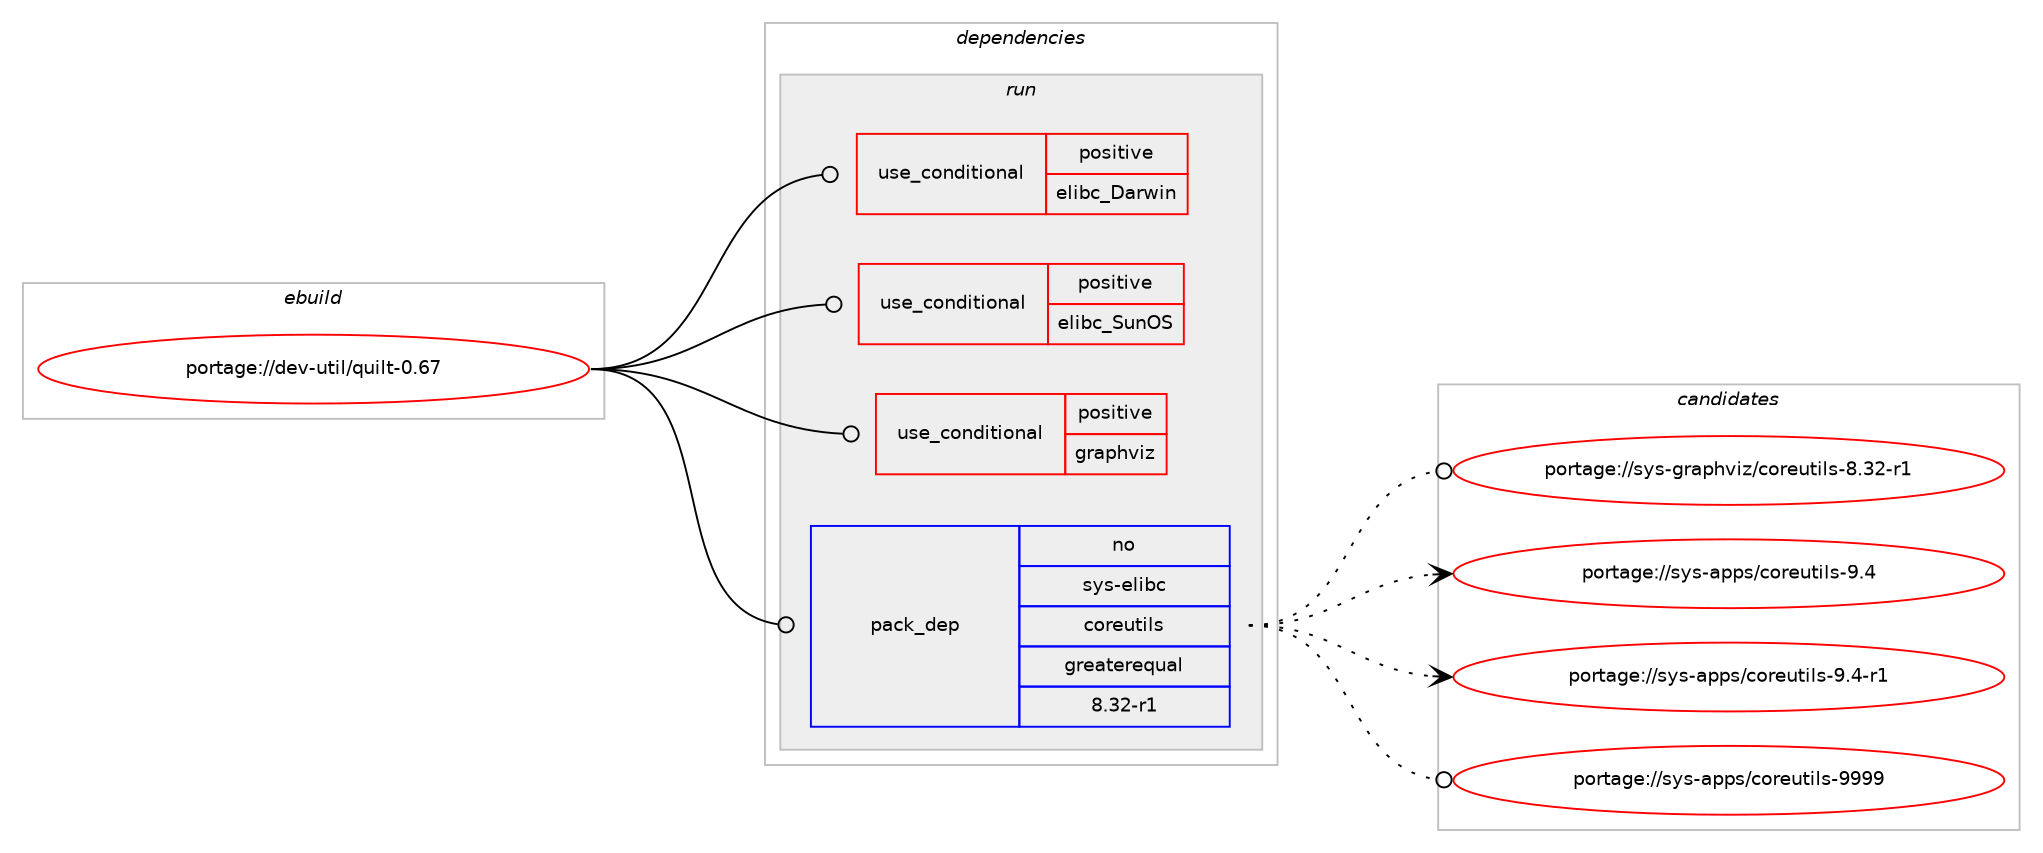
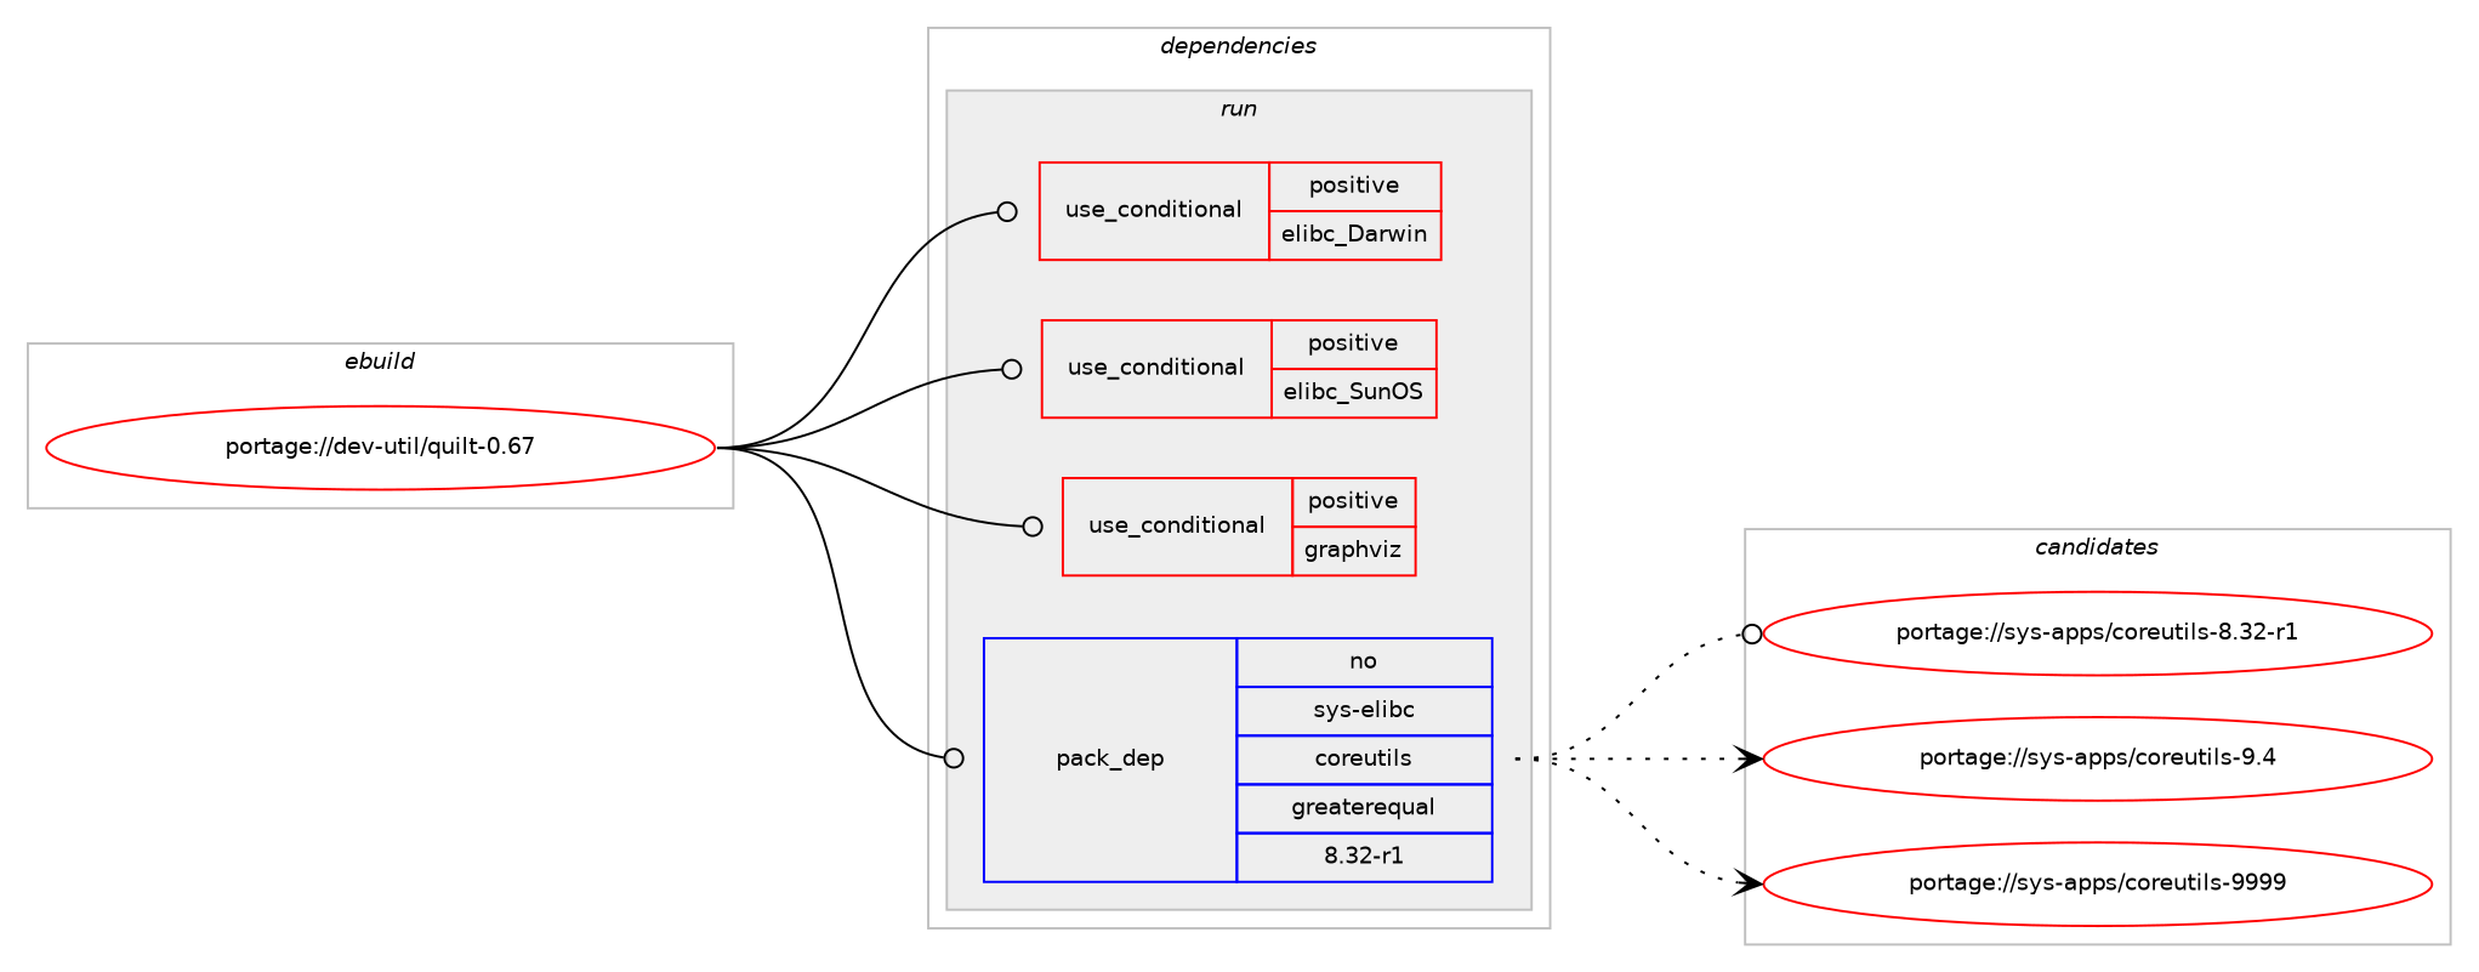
  digraph {
    compound=true
    concentrate=true
    fontname=Helvetica
    fontsize=10
    newrank=true
    rankdir=LR
    ranksep=1.5
    node [color=red fontname=Helvetica fontsize=10]
    edge [arrowhead=odot headport=w style=solid tailport=e weight=20]
    n1 [label="portage://dev-util/quilt-0.67" width=4]
    n2 [label=<<TABLE BORDER="0" CELLBORDER="1" CELLSPACING="0" CELLPADDING="4"><TR><TD ROWSPAN="3" CELLPADDING="10">use_conditional</TD></TR><TR><TD>positive</TD></TR><TR><TD>elibc_Darwin</TD></TR></TABLE>> shape=none]
    n3 [label=<<TABLE BORDER="0" CELLBORDER="1" CELLSPACING="0" CELLPADDING="4"><TR><TD ROWSPAN="3" CELLPADDING="10">use_conditional</TD></TR><TR><TD>positive</TD></TR><TR><TD>elibc_SunOS</TD></TR></TABLE>> shape=none]
    n4 [label=<<TABLE BORDER="0" CELLBORDER="1" CELLSPACING="0" CELLPADDING="4"><TR><TD ROWSPAN="3" CELLPADDING="10">use_conditional</TD></TR><TR><TD>positive</TD></TR><TR><TD>graphviz</TD></TR></TABLE>> shape=none]
    n5 [color=blue label=<<TABLE BORDER="0" CELLBORDER="1" CELLSPACING="0" CELLPADDING="4" WIDTH="220"><TR><TD ROWSPAN="6" CELLPADDING="30">pack_dep</TD></TR><TR><TD WIDTH="110">no</TD></TR><TR><TD>sys-elibc</TD></TR><TR><TD>coreutils</TD></TR><TR><TD>greaterequal</TD></TR><TR><TD>8.32-r1</TD></TR></TABLE>> shape=none]
-   n6 [label="portage://sys-graphviz/coreutils-8.32-r1" width=4]
+   n6 [label="portage://sys-apps/coreutils-8.32-r1" width=4]
    n7 [label="portage://sys-apps/coreutils-9.4" width=4]
-   n8 [label="portage://sys-apps/coreutils-9.4-r1" width=4]
    n9 [label="portage://sys-apps/coreutils-9999" width=4]
    subgraph cluster_1 {
      color=gray
      label=<<i>ebuild</i>>
      rank=same
      n1
    }
    subgraph cluster_2 {
      color=gray
      label=<<i>dependencies</i>>
      subgraph cluster_3 {
        color=gray
        fillcolor="#eeeeee"
        label=<<i>compile</i>>
        style=filled
      }
      subgraph cluster_4 {
        color=gray
        fillcolor="#eeeeee"
        label=<<i>compile and run</i>>
        style=filled
      }
      subgraph cluster_5 {
        color=gray
        fillcolor="#eeeeee"
        label=<<i>run</i>>
        style=filled
        subgraph sub_6 {
          color=gray
          fillcolor="#eeeeee"
          label=<<i>run</i>>
          style=filled
          n2
        }
        subgraph sub_7 {
          color=gray
          fillcolor="#eeeeee"
          label=<<i>run</i>>
          style=filled
          n3
        }
        subgraph sub_8 {
          color=gray
          fillcolor="#eeeeee"
          label=<<i>run</i>>
          style=filled
          n4
        }
        subgraph sub_9 {
          color=gray
          fillcolor="#eeeeee"
          label=<<i>run</i>>
          style=filled
          n5
        }
      }
    }
    subgraph cluster_10 {
      color=gray
      label=<<i>candidates</i>>
      rank=same
      subgraph sub_11 {
        color=black
        label=<<i>candidates</i>>
        nodesep=1
        rank=same
        n6
        n7
-       n8
        n9
      }
    }
    n1 -> n2
    n1 -> n3
    n1 -> n4
    n1 -> n5
    n5 -> n6 [style=dotted weight=100]
    n5 -> n7 [arrowhead=vee style=dotted weight=100]
-   n5 -> n8 [arrowhead=vee style=dotted weight=100]
-   n5 -> n9 [style=dotted weight=100]
+   n5 -> n9 [arrowhead=vee style=dotted weight=100]
  }
